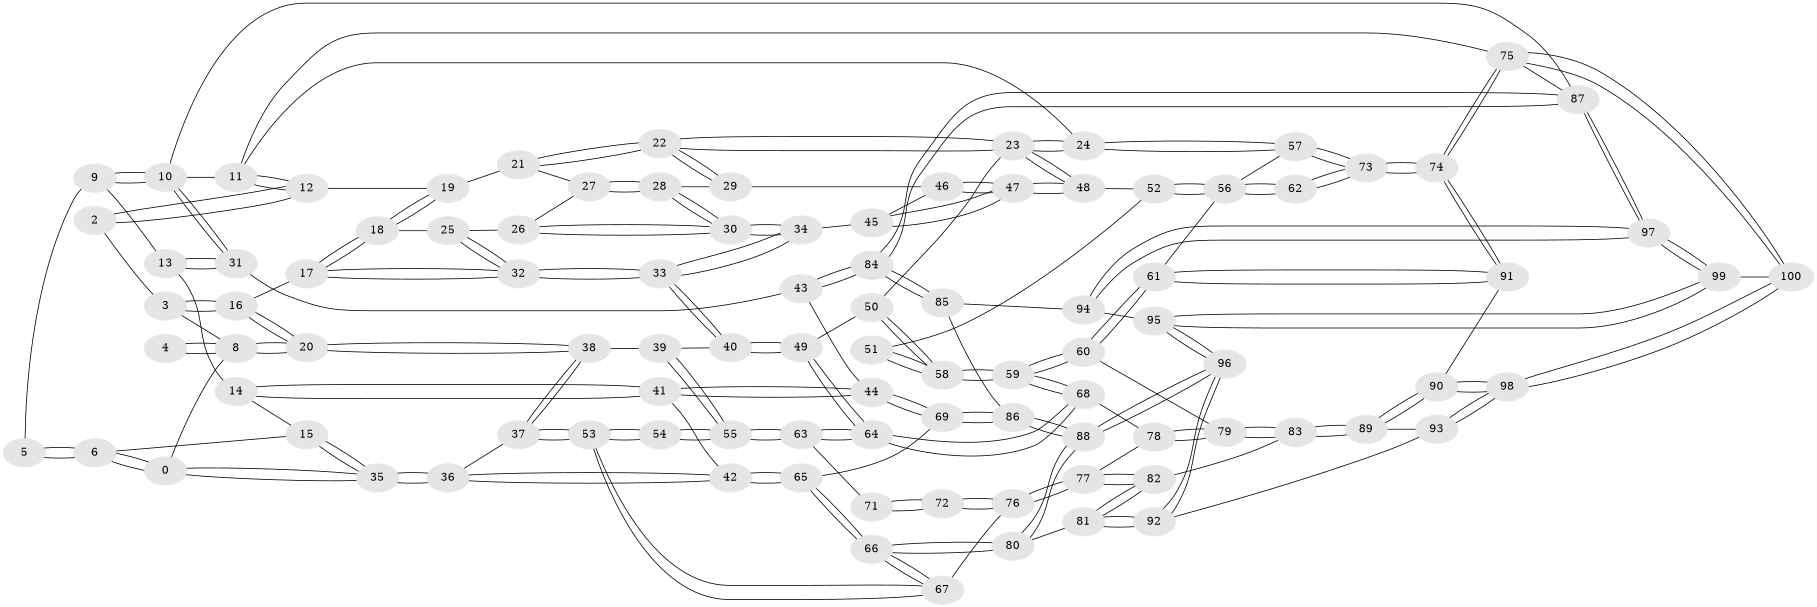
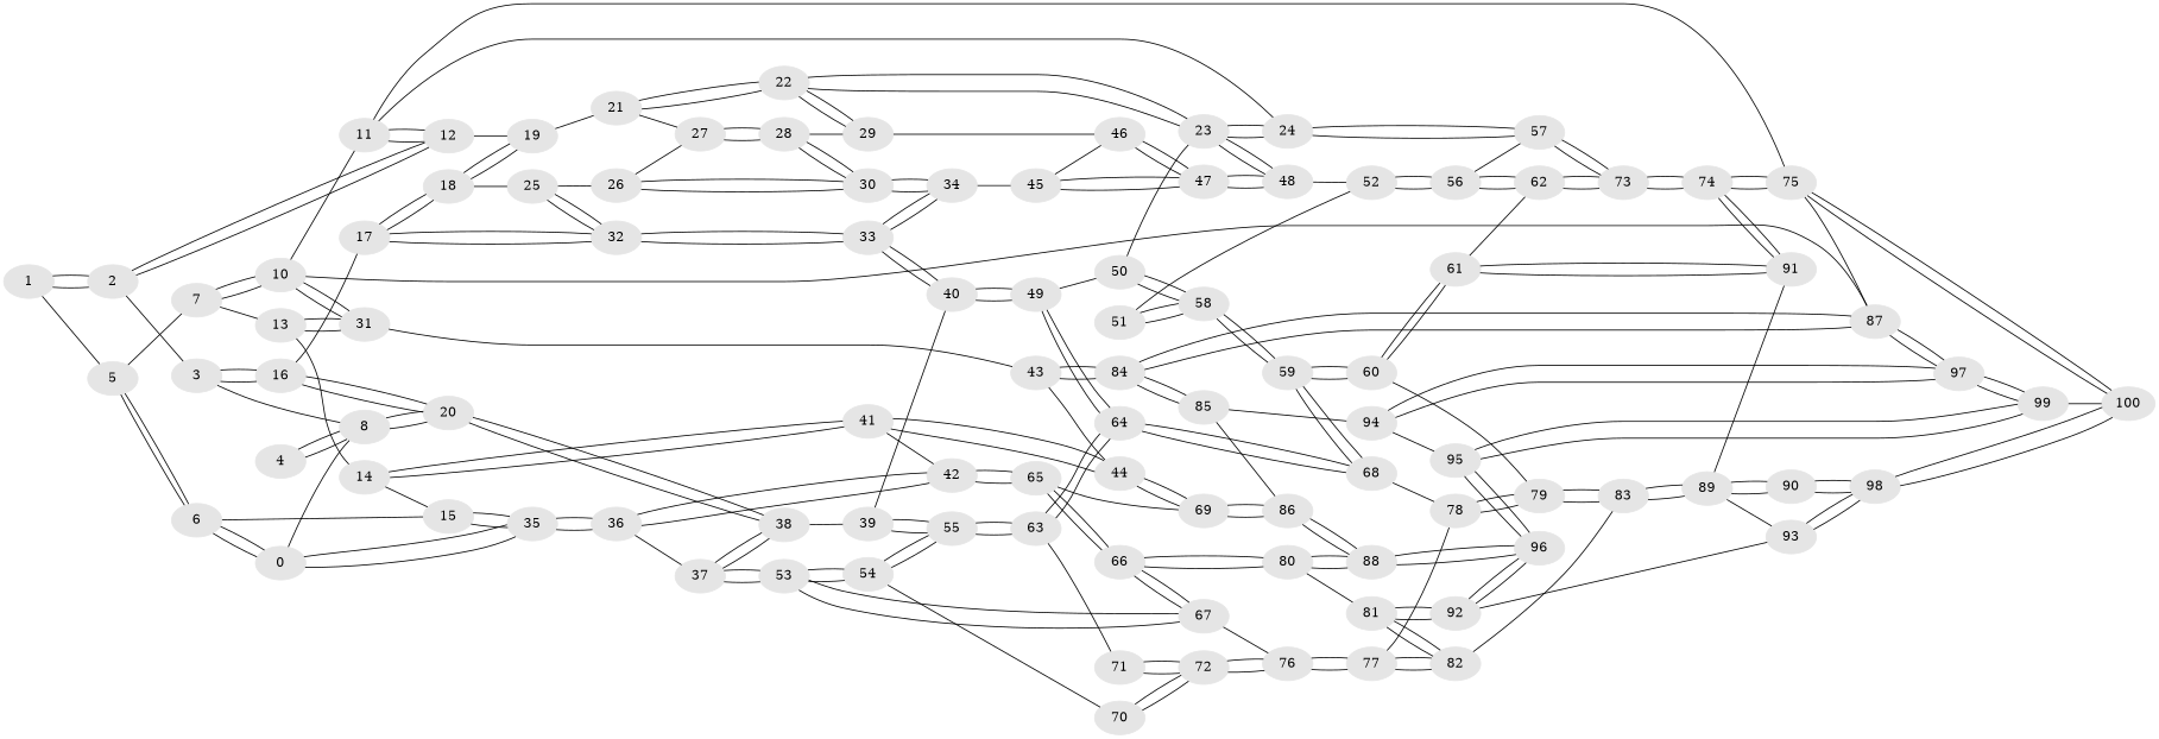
  graph {
    fontname="DejaVu Serif"
    rankdir=LR
    node [color=gray90 fontname="DejaVu Serif" style=filled]
    edge [fontname="DejaVu Serif"]
+   1
    2
    5
    3
    12
    6
-   9
+   9 [label=7]
    16
    8
    19
    4
    20
    17
    n14 [label=0]
    15
    10
    13
    35
    36
    38
    11
    31
    87
    14
    24
    75
    43
    97
    57
    100
    21
    41
    42
    44
    18
    32
    25
    33
    26
    22
    27
    39
    23
    29
    28
    48
    46
    52
    73
    30
    34
    47
    45
    84
    40
    49
    37
    53
    65
    54
    67
    55
    63
    50
    64
    69
    66
    85
    86
    56
    58
    68
    51
    59
    62
+   70
    76
    72
    71
    74
    60
    61
    79
    78
    91
    83
    80
    81
    88
    77
    82
    89
    92
    96
    93
    90
    94
    95
    99
    98
+   1 -- 2
+   1 -- 2
+   1 -- 5
    2 -- 3
    2 -- 12
    2 -- 12
    5 -- 6
    5 -- 6
    5 -- 9
    3 -- 16
    3 -- 16
    3 -- 8
    12 -- 19
    6 -- n14
    6 -- n14
    6 -- 15
    9 -- 10
    9 -- 10
    9 -- 13
    16 -- 20
    16 -- 20
    16 -- 17
    8 -- 20
    8 -- 20
    19 -- 21
    4 -- 8
    4 -- 8
    20 -- 38
    20 -- 38
    17 -- 18
    17 -- 18
    17 -- 32
    17 -- 32
    n14 -- 8
    n14 -- 35
    n14 -- 35
    15 -- 35
    15 -- 35
    10 -- 11
    10 -- 31
    10 -- 31
    10 -- 87
    13 -- 31
    13 -- 31
    13 -- 14
    35 -- 36
    35 -- 36
    36 -- 42
    36 -- 42
    36 -- 37
    38 -- 39
    11 -- 12
    11 -- 12
    11 -- 24
    11 -- 75
    31 -- 43
    87 -- 97
    87 -- 97
    14 -- 15
    14 -- 41
    14 -- 41
    24 -- 57
    24 -- 57
    75 -- 87
    75 -- 100
    75 -- 100
    43 -- 44
    43 -- 84
    43 -- 84
    97 -- 99
    97 -- 99
    57 -- 73
    57 -- 73
    21 -- 22
    21 -- 22
    21 -- 27
    41 -- 42
    41 -- 44
    41 -- 44
    42 -- 65
    42 -- 65
    44 -- 69
    44 -- 69
    18 -- 19
    18 -- 19
    18 -- 25
    32 -- 33
    32 -- 33
    25 -- 32
    25 -- 32
    25 -- 26
    33 -- 34
    33 -- 34
    33 -- 40
    33 -- 40
    26 -- 27
    26 -- 30
    26 -- 30
    22 -- 23
    22 -- 23
    22 -- 29
    22 -- 29
    27 -- 28
    27 -- 28
    39 -- 40
    39 -- 55
    39 -- 55
    23 -- 24
    23 -- 24
    23 -- 48
    23 -- 48
    29 -- 46
    28 -- 29
    28 -- 30
    28 -- 30
    48 -- 52
    46 -- 47
    46 -- 47
    52 -- 56
    52 -- 56
    73 -- 74
    73 -- 74
    30 -- 34
    30 -- 34
    34 -- 45
    47 -- 48
    47 -- 48
    45 -- 46
    45 -- 47
    45 -- 47
    84 -- 87
    84 -- 87
    84 -- 85
    84 -- 85
    40 -- 49
    40 -- 49
    49 -- 50
    49 -- 64
    49 -- 64
    37 -- 38
    37 -- 38
    37 -- 53
    37 -- 53
    53 -- 54
    53 -- 54
    53 -- 67
    53 -- 67
    65 -- 69
    65 -- 66
    65 -- 66
    54 -- 55
    54 -- 55
+   54 -- 70
    67 -- 76
    55 -- 63
    55 -- 63
    63 -- 64
    63 -- 64
    63 -- 71
    50 -- 23
    50 -- 58
    50 -- 58
    64 -- 68
    64 -- 68
    69 -- 86
    69 -- 86
    66 -- 67
    66 -- 67
    66 -- 80
    66 -- 80
    85 -- 86
    85 -- 94
    86 -- 88
    86 -- 88
    56 -- 57
    56 -- 62
    56 -- 62
    58 -- 59
    58 -- 59
    68 -- 78
    51 -- 52
    51 -- 58
    51 -- 58
    59 -- 68
    59 -- 68
    59 -- 60
    59 -- 60
    62 -- 73
    62 -- 73
+   70 -- 72
+   70 -- 72
    76 -- 77
    76 -- 77
    72 -- 76
    72 -- 76
    71 -- 72
    71 -- 72
    74 -- 75
    74 -- 75
    74 -- 91
    74 -- 91
    60 -- 61
    60 -- 61
    60 -- 79
-   61 -- 56
+   61 -- 62
    61 -- 91
    61 -- 91
    79 -- 83
    79 -- 83
    78 -- 79
    78 -- 79
    83 -- 89
    83 -- 89
    80 -- 81
    80 -- 88
    80 -- 88
    81 -- 82
    81 -- 82
    81 -- 92
    81 -- 92
    88 -- 96
    88 -- 96
    77 -- 78
    77 -- 82
    77 -- 82
    82 -- 83
    89 -- 93
    89 -- 90
    89 -- 90
    92 -- 96
    92 -- 96
    92 -- 93
    93 -- 98
    93 -- 98
-   90 -- 91
+   89 -- 91
    90 -- 98
    90 -- 98
    94 -- 97
    94 -- 97
    94 -- 95
    95 -- 96
    95 -- 96
    95 -- 99
    95 -- 99
    99 -- 100
    98 -- 100
    98 -- 100
  }
